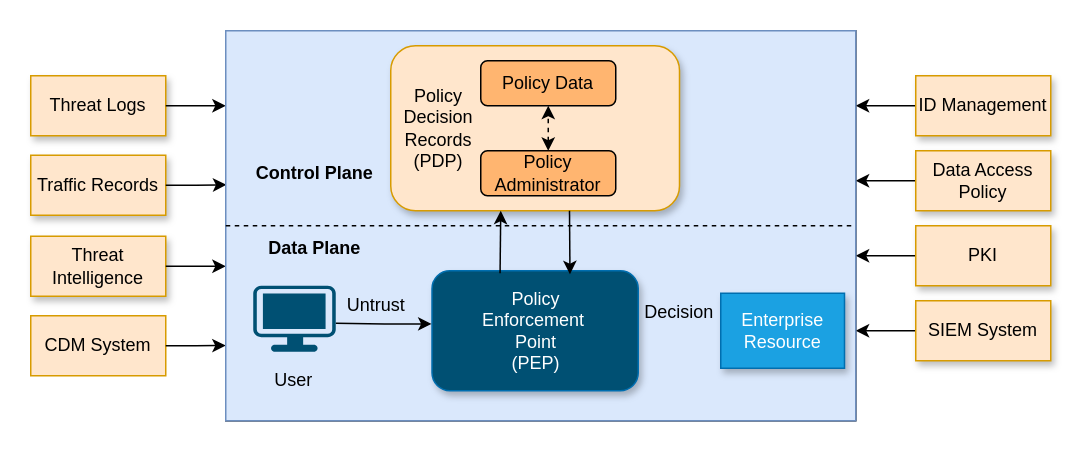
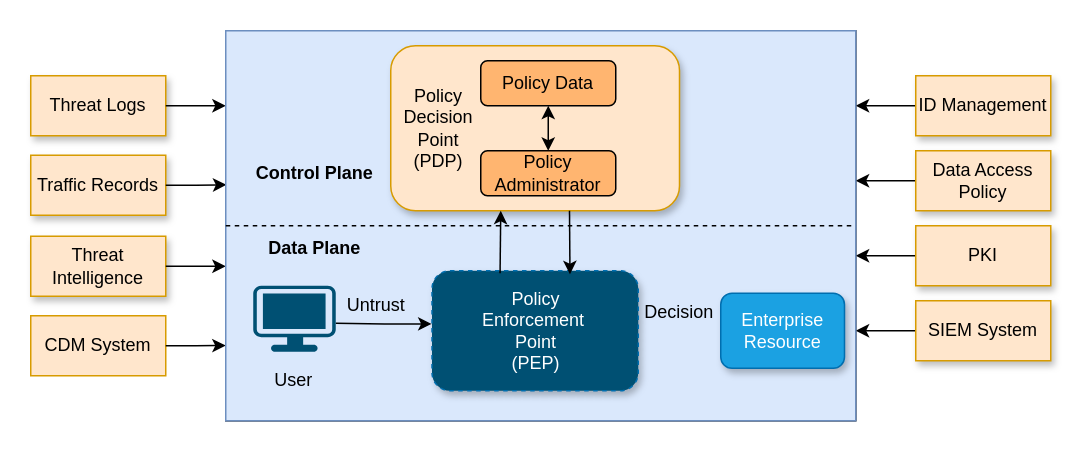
  <mxCell id="0" />
  <mxCell id="1" parent="0" />
  <mxCell id="2" value="" style="rounded=0;whiteSpace=wrap;html=1;" vertex="1" parent="1"><mxGeometry x="150" y="20" width="420" height="260" as="geometry" /></mxCell>
  <mxCell id="3" value="" style="group;flipV=0;" parent="1" vertex="1" connectable="0"><mxGeometry x="610" y="50" width="90" height="190" as="geometry" /></mxCell>
  <mxCell id="4" style="edgeStyle=orthogonalEdgeStyle;rounded=0;orthogonalLoop=1;jettySize=auto;html=1;" edge="1" parent="3" source="5"><mxGeometry relative="1" as="geometry"><mxPoint x="-40" y="70" as="targetPoint" /></mxGeometry></mxCell>
  <mxCell id="5" value="Data Access&lt;div&gt;Policy&lt;/div&gt;" style="rounded=0;whiteSpace=wrap;html=1;fillColor=#ffe6cc;strokeColor=#d79b00;shadow=1;" parent="3" vertex="1"><mxGeometry y="50" width="90" height="40" as="geometry" /></mxCell>
  <mxCell id="6" style="edgeStyle=orthogonalEdgeStyle;rounded=0;orthogonalLoop=1;jettySize=auto;html=1;" edge="1" parent="3" source="7"><mxGeometry relative="1" as="geometry"><mxPoint x="-40" y="120" as="targetPoint" /></mxGeometry></mxCell>
  <mxCell id="7" value="PKI" style="rounded=0;whiteSpace=wrap;html=1;fillColor=#ffe6cc;strokeColor=#d79b00;shadow=1;" parent="3" vertex="1"><mxGeometry y="100" width="90" height="40" as="geometry" /></mxCell>
  <mxCell id="8" style="edgeStyle=orthogonalEdgeStyle;rounded=0;orthogonalLoop=1;jettySize=auto;html=1;" edge="1" parent="3" source="9"><mxGeometry relative="1" as="geometry"><mxPoint x="-40" y="170" as="targetPoint" /></mxGeometry></mxCell>
  <mxCell id="9" value="SIEM System" style="rounded=0;whiteSpace=wrap;html=1;fillColor=#ffe6cc;strokeColor=#d79b00;shadow=1;" parent="3" vertex="1"><mxGeometry y="150" width="90" height="40" as="geometry" /></mxCell>
  <mxCell id="10" style="edgeStyle=orthogonalEdgeStyle;rounded=0;orthogonalLoop=1;jettySize=auto;html=1;" edge="1" parent="3" source="11"><mxGeometry relative="1" as="geometry"><mxPoint x="-40" y="20.0" as="targetPoint" /></mxGeometry></mxCell>
  <mxCell id="11" value="ID Management" style="rounded=0;whiteSpace=wrap;html=1;fillColor=#ffe6cc;strokeColor=#d79b00;shadow=1;" parent="3" vertex="1"><mxGeometry width="90" height="40" as="geometry" /></mxCell>
  <mxCell id="12" value="" style="group;flipV=0;" parent="1" vertex="1" connectable="0"><mxGeometry x="20" y="50" width="90" height="200" as="geometry" /></mxCell>
  <mxCell id="13" value="Traffic Records" style="rounded=0;whiteSpace=wrap;html=1;shadow=1;fillColor=#ffe6cc;strokeColor=#d79b00;" parent="12" vertex="1"><mxGeometry y="53" width="90" height="40" as="geometry" /></mxCell>
  <mxCell id="14" value="Threat Intelligence" style="rounded=0;whiteSpace=wrap;html=1;fillColor=#ffe6cc;strokeColor=#d79b00;shadow=1;" parent="12" vertex="1"><mxGeometry y="107" width="90" height="40" as="geometry" /></mxCell>
  <mxCell id="15" value="CDM System" style="rounded=0;whiteSpace=wrap;html=1;fillColor=#ffe6cc;strokeColor=#d79b00;" parent="12" vertex="1"><mxGeometry y="160" width="90" height="40" as="geometry" /></mxCell>
  <mxCell id="16" value="Threat Logs" style="rounded=0;whiteSpace=wrap;html=1;fillColor=#ffe6cc;strokeColor=#d79b00;shadow=1;" parent="12" vertex="1"><mxGeometry width="90" height="40" as="geometry" /></mxCell>
  <mxCell id="17" style="edgeStyle=orthogonalEdgeStyle;rounded=0;orthogonalLoop=1;jettySize=auto;html=1;" parent="1" source="16" edge="1"><mxGeometry relative="1" as="geometry"><mxPoint x="150" y="70" as="targetPoint" /></mxGeometry></mxCell>
  <mxCell id="18" style="edgeStyle=orthogonalEdgeStyle;rounded=0;orthogonalLoop=1;jettySize=auto;html=1;entryX=0.001;entryY=0.395;entryDx=0;entryDy=0;entryPerimeter=0;" parent="1" source="13" edge="1"><mxGeometry relative="1" as="geometry"><mxPoint x="150.42" y="122.7" as="targetPoint" /></mxGeometry></mxCell>
  <mxCell id="19" style="edgeStyle=orthogonalEdgeStyle;rounded=0;orthogonalLoop=1;jettySize=auto;html=1;entryX=0;entryY=0.604;entryDx=0;entryDy=0;entryPerimeter=0;" parent="1" source="14" edge="1"><mxGeometry relative="1" as="geometry"><mxPoint x="150" y="177.04" as="targetPoint" /></mxGeometry></mxCell>
  <mxCell id="20" style="edgeStyle=orthogonalEdgeStyle;rounded=0;orthogonalLoop=1;jettySize=auto;html=1;entryX=0;entryY=0.807;entryDx=0;entryDy=0;entryPerimeter=0;" parent="1" source="15" edge="1"><mxGeometry relative="1" as="geometry"><mxPoint x="150" y="229.82" as="targetPoint" /></mxGeometry></mxCell>
  <mxCell id="21" value="" style="group;fillColor=#dae8fc;container=0;strokeColor=#6c8ebf;" parent="1" vertex="1" connectable="0"><mxGeometry x="150" y="20" width="420" height="260" as="geometry" /></mxCell>
  <mxCell id="22" value="" style="endArrow=none;dashed=1;html=1;rounded=0;exitX=0;exitY=0.5;exitDx=0;exitDy=0;entryX=1;entryY=0.5;entryDx=0;entryDy=0;" parent="1" edge="1"><mxGeometry width="50" height="50" relative="1" as="geometry"><mxPoint x="150" y="150" as="sourcePoint" /><mxPoint x="570" y="150" as="targetPoint" /></mxGeometry></mxCell>
  <mxCell id="23" value="&lt;b&gt;Control Plane&lt;/b&gt;" style="text;html=1;align=center;verticalAlign=middle;whiteSpace=wrap;rounded=0;" parent="1" vertex="1"><mxGeometry x="159.167" y="100" width="100.833" height="30" as="geometry" /></mxCell>
  <mxCell id="24" value="&lt;b&gt;Data Plane&lt;/b&gt;" style="text;html=1;align=center;verticalAlign=middle;whiteSpace=wrap;rounded=0;" parent="1" vertex="1"><mxGeometry x="159.167" y="150" width="100.833" height="30" as="geometry" /></mxCell>
  <mxCell id="25" value="" style="rounded=1;whiteSpace=wrap;html=1;fillColor=#ffe6cc;strokeColor=#d79b00;shadow=1;" parent="1" vertex="1"><mxGeometry x="260" y="30" width="192.5" height="110" as="geometry" /></mxCell>
- <mxCell id="26" value="Policy Decision Records&lt;div&gt;(PDP)&lt;/div&gt;" style="text;html=1;align=center;verticalAlign=middle;whiteSpace=wrap;rounded=0;" parent="1" vertex="1"><mxGeometry x="260" y="60" width="64.167" height="50" as="geometry" /></mxCell>
- <mxCell id="27" value="&lt;font&gt;Policy&lt;/font&gt;&lt;div&gt;Enforcement&amp;nbsp;&lt;/div&gt;&lt;div&gt;&lt;font&gt;Point&lt;/font&gt;&lt;div&gt;(PEP)&lt;/div&gt;&lt;/div&gt;" style="rounded=1;whiteSpace=wrap;html=1;fillColor=light-dark(#005073, #198cc4);fontColor=#ffffff;strokeColor=#006EAF;shadow=1;" parent="1" vertex="1"><mxGeometry x="287.5" y="180" width="137.5" height="80" as="geometry" /></mxCell>
+ <mxCell id="26" value="Policy Decision Point&lt;div&gt;(PDP)&lt;/div&gt;" style="text;html=1;align=center;verticalAlign=middle;whiteSpace=wrap;rounded=0;" parent="1" vertex="1"><mxGeometry x="260" y="60" width="64.167" height="50" as="geometry" /></mxCell>
+ <mxCell id="27" value="&lt;font&gt;Policy&lt;/font&gt;&lt;div&gt;Enforcement&amp;nbsp;&lt;/div&gt;&lt;div&gt;&lt;font&gt;Point&lt;/font&gt;&lt;div&gt;(PEP)&lt;/div&gt;&lt;/div&gt;" style="rounded=1;whiteSpace=wrap;html=1;fillColor=light-dark(#005073, #198cc4);fontColor=#ffffff;strokeColor=#006EAF;shadow=1;dashed=1;" parent="1" vertex="1"><mxGeometry x="287.5" y="180" width="137.5" height="80" as="geometry" /></mxCell>
  <mxCell id="28" value="Policy Data" style="rounded=1;whiteSpace=wrap;html=1;fillColor=#FFB570;" parent="1" vertex="1"><mxGeometry x="320" y="40" width="90" height="30" as="geometry" /></mxCell>
  <mxCell id="29" value="Policy Administrator" style="rounded=1;whiteSpace=wrap;html=1;fillColor=light-dark(#ffb570, #ededed);" parent="1" vertex="1"><mxGeometry x="320" y="100" width="90" height="30" as="geometry" /></mxCell>
  <mxCell id="30" value="" style="endArrow=classic;html=1;rounded=0;exitX=0.33;exitY=0.021;exitDx=0;exitDy=0;exitPerimeter=0;" parent="1" source="27" edge="1"><mxGeometry width="50" height="50" relative="1" as="geometry"><mxPoint x="287.5" y="190" as="sourcePoint" /><mxPoint x="333.333" y="140" as="targetPoint" /></mxGeometry></mxCell>
  <mxCell id="31" value="" style="endArrow=classic;html=1;rounded=0;entryX=0.669;entryY=0.029;entryDx=0;entryDy=0;entryPerimeter=0;" parent="1" target="27" edge="1"><mxGeometry width="50" height="50" relative="1" as="geometry"><mxPoint x="379.167" y="140" as="sourcePoint" /><mxPoint x="425" y="90" as="targetPoint" /></mxGeometry></mxCell>
- <mxCell id="32" value="Enterprise&lt;div&gt;Resource&lt;/div&gt;" style="whiteSpace=wrap;html=1;fillColor=#1ba1e2;strokeColor=#006EAF;fontColor=#ffffff;shadow=1;rounded=0;" parent="1" vertex="1"><mxGeometry x="480" y="195" width="82.5" height="50" as="geometry" /></mxCell>
+ <mxCell id="32" value="Enterprise&lt;div&gt;Resource&lt;/div&gt;" style="rounded=1;whiteSpace=wrap;html=1;fillColor=#1ba1e2;strokeColor=#006EAF;fontColor=#ffffff;shadow=1;" parent="1" vertex="1"><mxGeometry x="480" y="195" width="82.5" height="50" as="geometry" /></mxCell>
  <mxCell id="33" value="Decision" style="text;html=1;align=center;verticalAlign=middle;whiteSpace=wrap;rounded=0;" parent="1" vertex="1"><mxGeometry x="425" y="190" width="55" height="35" as="geometry" /></mxCell>
  <mxCell id="34" style="edgeStyle=orthogonalEdgeStyle;rounded=0;orthogonalLoop=1;jettySize=auto;html=1;entryX=-0.002;entryY=0.443;entryDx=0;entryDy=0;entryPerimeter=0;" parent="1" target="27" edge="1"><mxGeometry relative="1" as="geometry"><mxPoint x="223.333" y="215" as="sourcePoint" /></mxGeometry></mxCell>
  <mxCell id="35" value="Untrust" style="text;html=1;align=center;verticalAlign=middle;whiteSpace=wrap;rounded=0;" parent="1" vertex="1"><mxGeometry x="223.333" y="185" width="55" height="35" as="geometry" /></mxCell>
- <mxCell id="36" value="" style="endArrow=classic;startArrow=classic;html=1;rounded=0;entryX=0.5;entryY=1;entryDx=0;entryDy=0;exitX=0.5;exitY=0;exitDx=0;exitDy=0;dashed=1;" parent="1" source="29" target="28" edge="1"><mxGeometry width="50" height="50" relative="1" as="geometry"><mxPoint x="516.667" y="210" as="sourcePoint" /><mxPoint x="562.5" y="160" as="targetPoint" /></mxGeometry></mxCell>
+ <mxCell id="36" value="" style="endArrow=classic;startArrow=classic;html=1;rounded=0;entryX=0.5;entryY=1;entryDx=0;entryDy=0;exitX=0.5;exitY=0;exitDx=0;exitDy=0;" parent="1" source="29" target="28" edge="1"><mxGeometry width="50" height="50" relative="1" as="geometry"><mxPoint x="516.667" y="210" as="sourcePoint" /><mxPoint x="562.5" y="160" as="targetPoint" /></mxGeometry></mxCell>
  <mxCell id="37" value="" style="points=[[0.03,0.03,0],[0.5,0,0],[0.97,0.03,0],[1,0.4,0],[0.97,0.745,0],[0.5,1,0],[0.03,0.745,0],[0,0.4,0]];verticalLabelPosition=bottom;sketch=0;html=1;verticalAlign=top;aspect=fixed;align=center;pointerEvents=1;shape=mxgraph.cisco19.workstation;fillColor=#005073;strokeColor=none;" parent="1" vertex="1"><mxGeometry x="168.333" y="190" width="55" height="44" as="geometry" /></mxCell>
  <mxCell id="38" value="User" style="text;html=1;align=center;verticalAlign=middle;whiteSpace=wrap;rounded=0;" parent="1" vertex="1"><mxGeometry x="168.333" y="235" width="55" height="35" as="geometry" /></mxCell>
